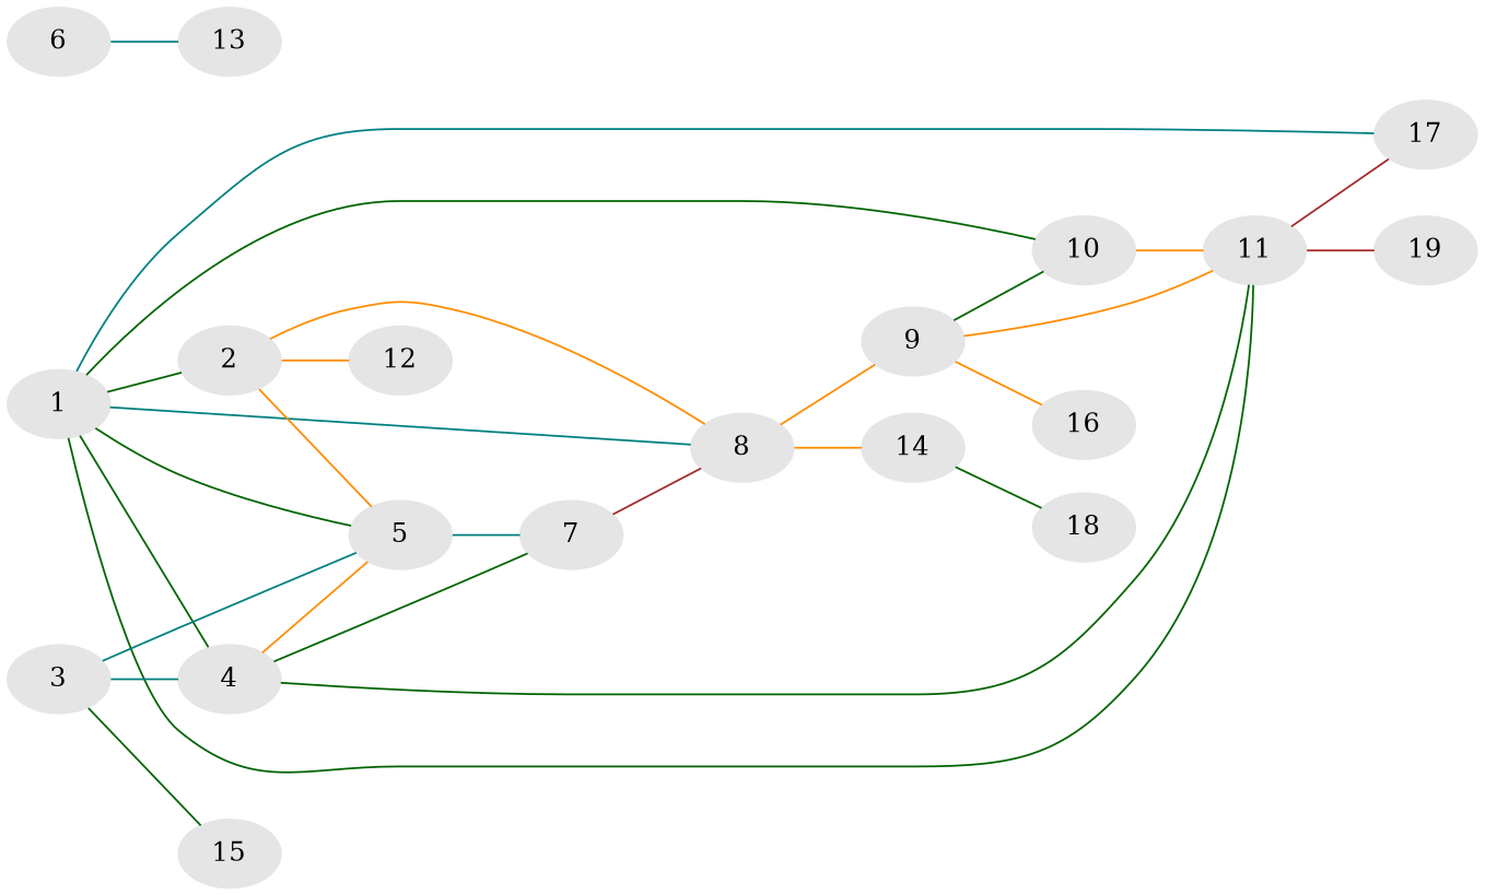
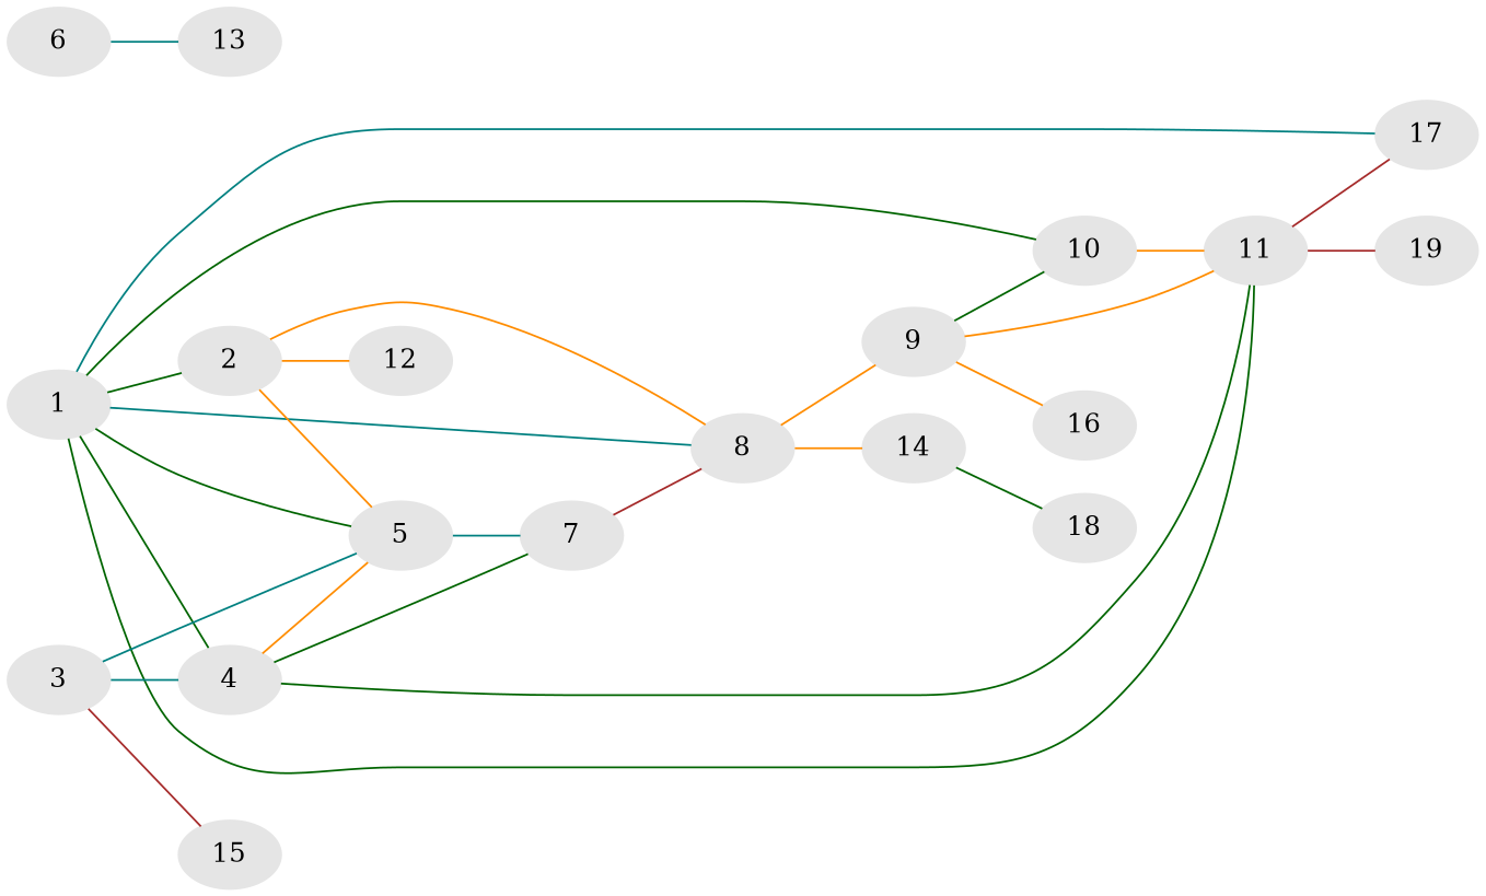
  graph {
    rankdir=LR
    node [color=gray90 style=filled]
    edge [color=darkgreen weight=1.0]
    1
    2
    4
    5
    8
    10
    11
    17
    12
    7
    6
    13
    9
    14
    19
    3
    15
    16
    18
    1 -- 2 [weight=2.0]
    1 -- 4
    1 -- 5
    1 -- 8 [color=teal]
    1 -- 10
    1 -- 11
    1 -- 17 [color=teal]
    2 -- 5 [color=darkorange]
    2 -- 8 [color=darkorange weight=2.0]
    2 -- 12 [color=darkorange weight=4.0]
    4 -- 5 [color=darkorange weight=2.0]
    4 -- 11
    4 -- 7
    5 -- 7 [color=teal weight=2.0]
    8 -- 9 [color=darkorange]
    8 -- 14 [color=darkorange weight=2.0]
    10 -- 11 [color=darkorange weight=3.0]
    11 -- 17 [color=brown]
    11 -- 19 [color=brown]
    7 -- 8 [color=brown weight=2.0]
    6 -- 13 [color=teal]
    9 -- 10
    9 -- 11 [color=darkorange]
    9 -- 16 [color=darkorange]
    14 -- 18
    3 -- 4 [color=teal]
    3 -- 5 [color=teal]
-   3 -- 15
+   3 -- 15 [color=brown]
  }
